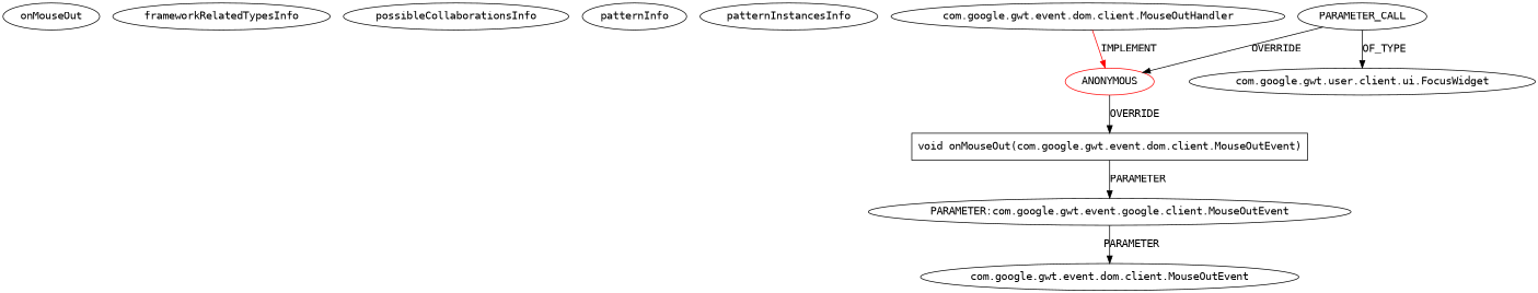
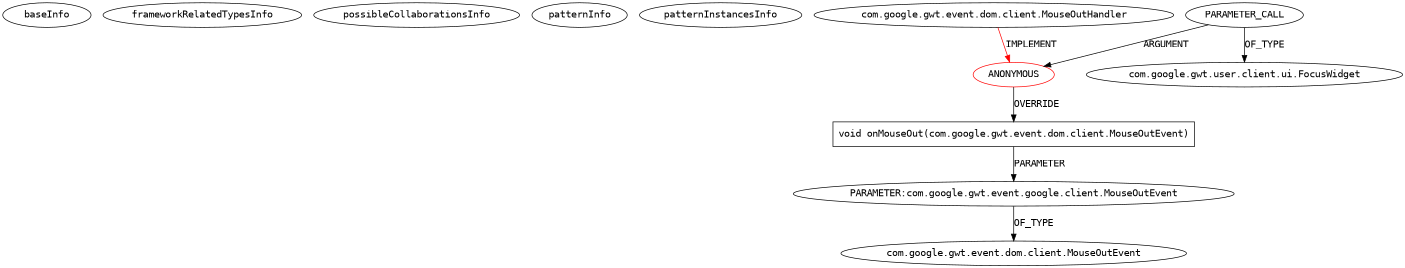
  digraph {
    fontname="DejaVu Sans Mono"
    node [fontname="DejaVu Sans Mono" isFrameworkType=false]
    edge [fontname="DejaVu Sans Mono"]
-   baseInfo [category=pattern graphId=987 isAnonymous=true possibleRelation=false label=onMouseOut isFrameworkType=""]
+   baseInfo [category=pattern graphId=987 isAnonymous=true possibleRelation=false isFrameworkType=""]
    frameworkRelatedTypesInfo [0="com.google.gwt.event.dom.client.MouseOutHandler" isFrameworkType=""]
    possibleCollaborationsInfo [isFrameworkType=""]
    patternInfo [frequency=3.0 patternRootClient=0 isFrameworkType=""]
    patternInstancesInfo [0="skavish-collaborative-paint~/skavish-collaborative-paint/collaborative-paint-master/src/com/acme/collpaint/client/page/CollPaintView.java~boolean prepareCanvas()~4501" 1="lambourg-WebGallery~/lambourg-WebGallery/WebGallery-master/client/src/com/lambourg/webgallery/client/widgets/TitleBarIcon.java~void TitleBarIcon(com.google.gwt.resources.client.ImageResource,com.google.gwt.resources.client.ImageResource)~3590" 2="ghillairet-gef-gwt~/ghillairet-gef-gwt/gef-gwt-master/src/main/java/org/eclipse/swt/widgets/Canvas.java~void Canvas(main.java.org.eclipse.swt.widgets.Composite,int)~1364" isFrameworkType=""]
    n6 [label="PARAMETER:com.google.gwt.event.google.client.MouseOutEvent" vertexType=PARAMETER_DECLARATION]
    n7 [label="com.google.gwt.event.dom.client.MouseOutEvent" vertexType=FRAMEWORK_CLASS_TYPE]
    n8 [label="void onMouseOut(com.google.gwt.event.dom.client.MouseOutEvent)" shape=box vertexType=OVERRIDING_METHOD_DECLARATION]
    n9 [color=red label=ANONYMOUS vertexType=ROOT_ANONYMOUS_DECLARATION]
    n10 [label="com.google.gwt.event.dom.client.MouseOutHandler" vertexType=FRAMEWORK_INTERFACE_TYPE]
    n11 [label=PARAMETER_CALL vertexType=OUTSIDE_CALL]
    n12 [label="com.google.gwt.user.client.ui.FocusWidget" vertexType=FRAMEWORK_CLASS_TYPE]
-   n6 -> n7 [label=PARAMETER]
+   n6 -> n7 [label=OF_TYPE]
    n8 -> n6 [label=PARAMETER]
    n9 -> n8 [label=OVERRIDE]
    n10 -> n9 [color=red label=IMPLEMENT]
-   n11 -> n9 [label=OVERRIDE]
+   n11 -> n9 [label=ARGUMENT]
    n11 -> n12 [label=OF_TYPE]
  }
